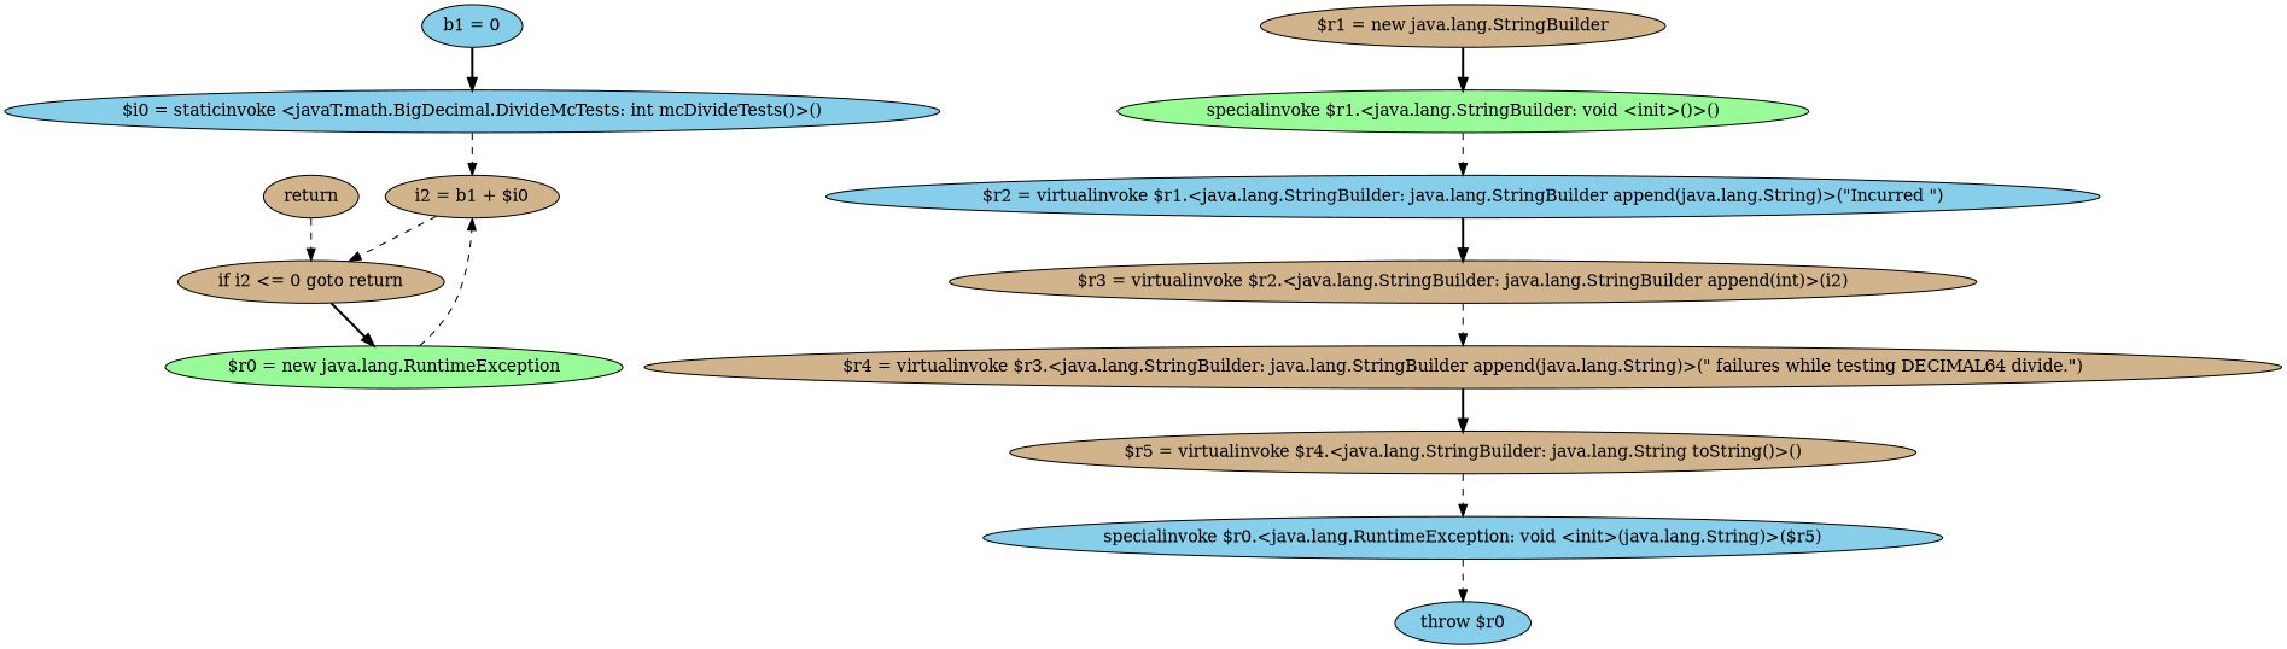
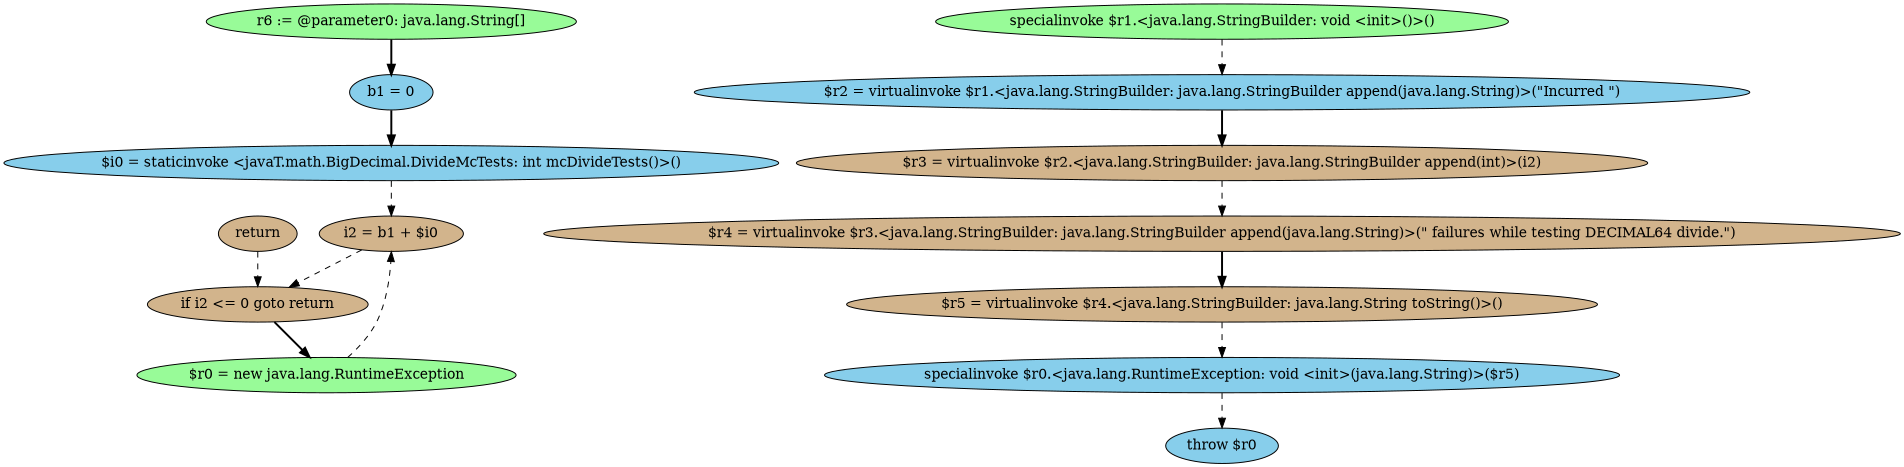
  digraph {
    node [fillcolor=tan style=filled]
    edge [style=dashed]
+   "r6 := @parameter0: java.lang.String[]" [fillcolor=palegreen]
    "b1 = 0" [fillcolor=skyblue]
    "$i0 = staticinvoke <javaT.math.BigDecimal.DivideMcTests: int mcDivideTests()>()" [fillcolor=skyblue]
    "i2 = b1 + $i0"
    "if i2 <= 0 goto return"
    "$r0 = new java.lang.RuntimeException" [fillcolor=palegreen]
    return
-   "$r1 = new java.lang.StringBuilder"
    "specialinvoke $r1.<java.lang.StringBuilder: void <init>()>()" [fillcolor=palegreen]
    "$r2 = virtualinvoke $r1.<java.lang.StringBuilder: java.lang.StringBuilder append(java.lang.String)>(\"Incurred \")" [fillcolor=skyblue]
    "$r3 = virtualinvoke $r2.<java.lang.StringBuilder: java.lang.StringBuilder append(int)>(i2)"
    "$r4 = virtualinvoke $r3.<java.lang.StringBuilder: java.lang.StringBuilder append(java.lang.String)>(\" failures while testing DECIMAL64 divide.\")"
    "$r5 = virtualinvoke $r4.<java.lang.StringBuilder: java.lang.String toString()>()"
    "specialinvoke $r0.<java.lang.RuntimeException: void <init>(java.lang.String)>($r5)" [fillcolor=skyblue]
    "throw $r0" [fillcolor=skyblue]
+   "r6 := @parameter0: java.lang.String[]" -> "b1 = 0" [style=bold]
    "b1 = 0" -> "$i0 = staticinvoke <javaT.math.BigDecimal.DivideMcTests: int mcDivideTests()>()" [style=bold]
    "$i0 = staticinvoke <javaT.math.BigDecimal.DivideMcTests: int mcDivideTests()>()" -> "i2 = b1 + $i0"
    "i2 = b1 + $i0" -> "if i2 <= 0 goto return"
    "if i2 <= 0 goto return" -> "$r0 = new java.lang.RuntimeException" [style=bold]
    "$r0 = new java.lang.RuntimeException" -> "i2 = b1 + $i0"
    return -> "if i2 <= 0 goto return"
-   "$r1 = new java.lang.StringBuilder" -> "specialinvoke $r1.<java.lang.StringBuilder: void <init>()>()" [style=bold]
    "specialinvoke $r1.<java.lang.StringBuilder: void <init>()>()" -> "$r2 = virtualinvoke $r1.<java.lang.StringBuilder: java.lang.StringBuilder append(java.lang.String)>(\"Incurred \")"
    "$r2 = virtualinvoke $r1.<java.lang.StringBuilder: java.lang.StringBuilder append(java.lang.String)>(\"Incurred \")" -> "$r3 = virtualinvoke $r2.<java.lang.StringBuilder: java.lang.StringBuilder append(int)>(i2)" [style=bold]
    "$r3 = virtualinvoke $r2.<java.lang.StringBuilder: java.lang.StringBuilder append(int)>(i2)" -> "$r4 = virtualinvoke $r3.<java.lang.StringBuilder: java.lang.StringBuilder append(java.lang.String)>(\" failures while testing DECIMAL64 divide.\")"
    "$r4 = virtualinvoke $r3.<java.lang.StringBuilder: java.lang.StringBuilder append(java.lang.String)>(\" failures while testing DECIMAL64 divide.\")" -> "$r5 = virtualinvoke $r4.<java.lang.StringBuilder: java.lang.String toString()>()" [style=bold]
    "$r5 = virtualinvoke $r4.<java.lang.StringBuilder: java.lang.String toString()>()" -> "specialinvoke $r0.<java.lang.RuntimeException: void <init>(java.lang.String)>($r5)"
    "specialinvoke $r0.<java.lang.RuntimeException: void <init>(java.lang.String)>($r5)" -> "throw $r0"
  }
